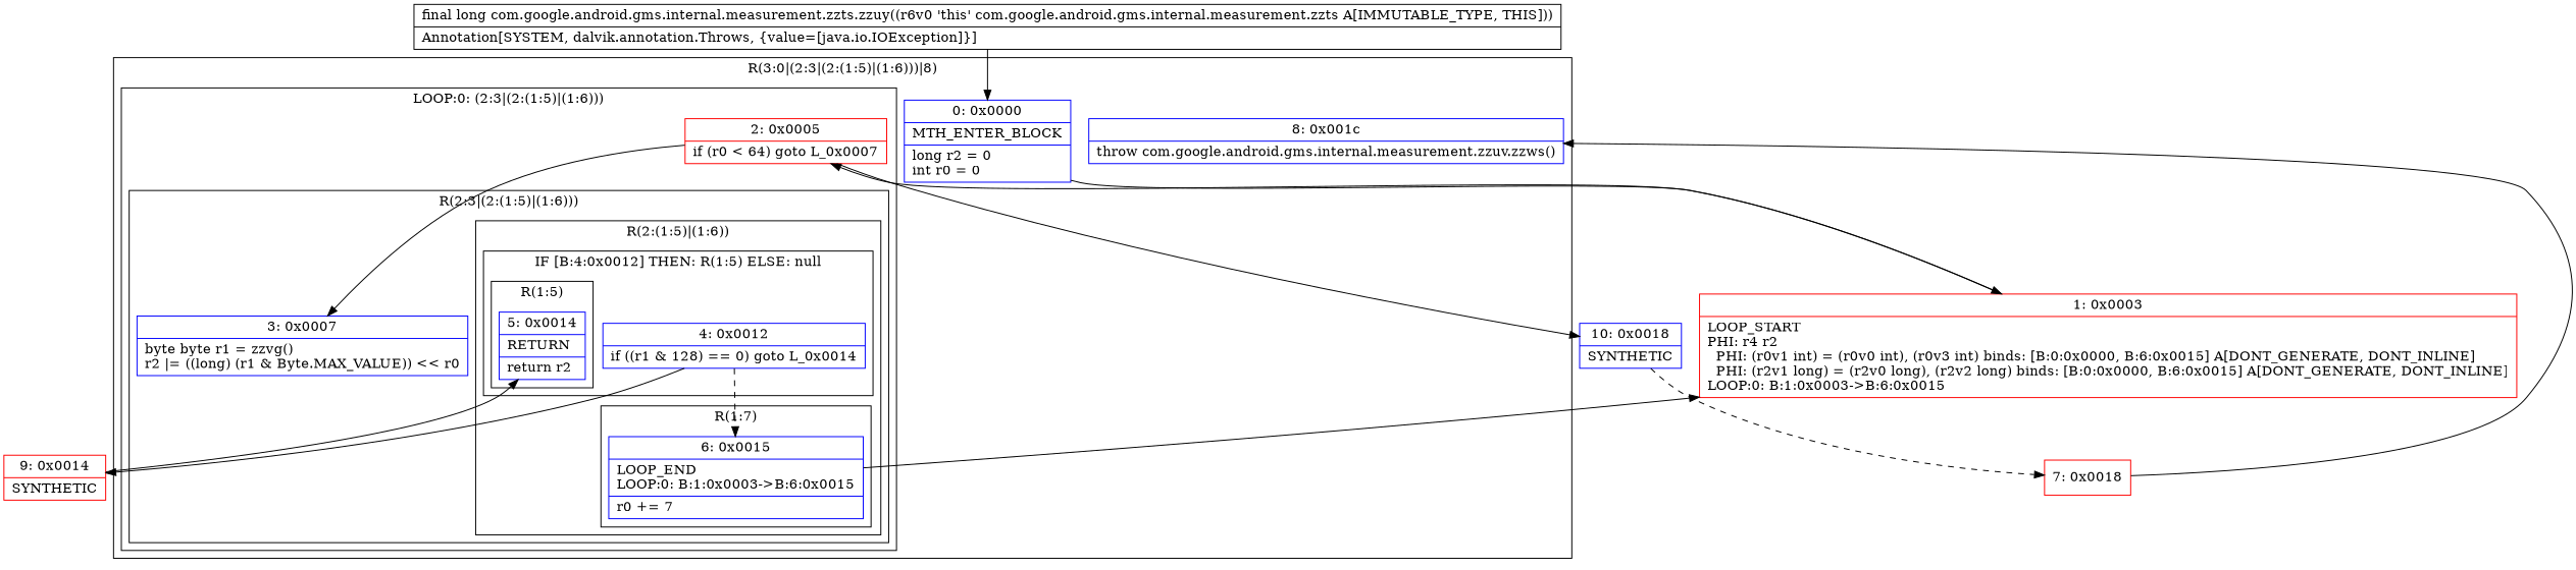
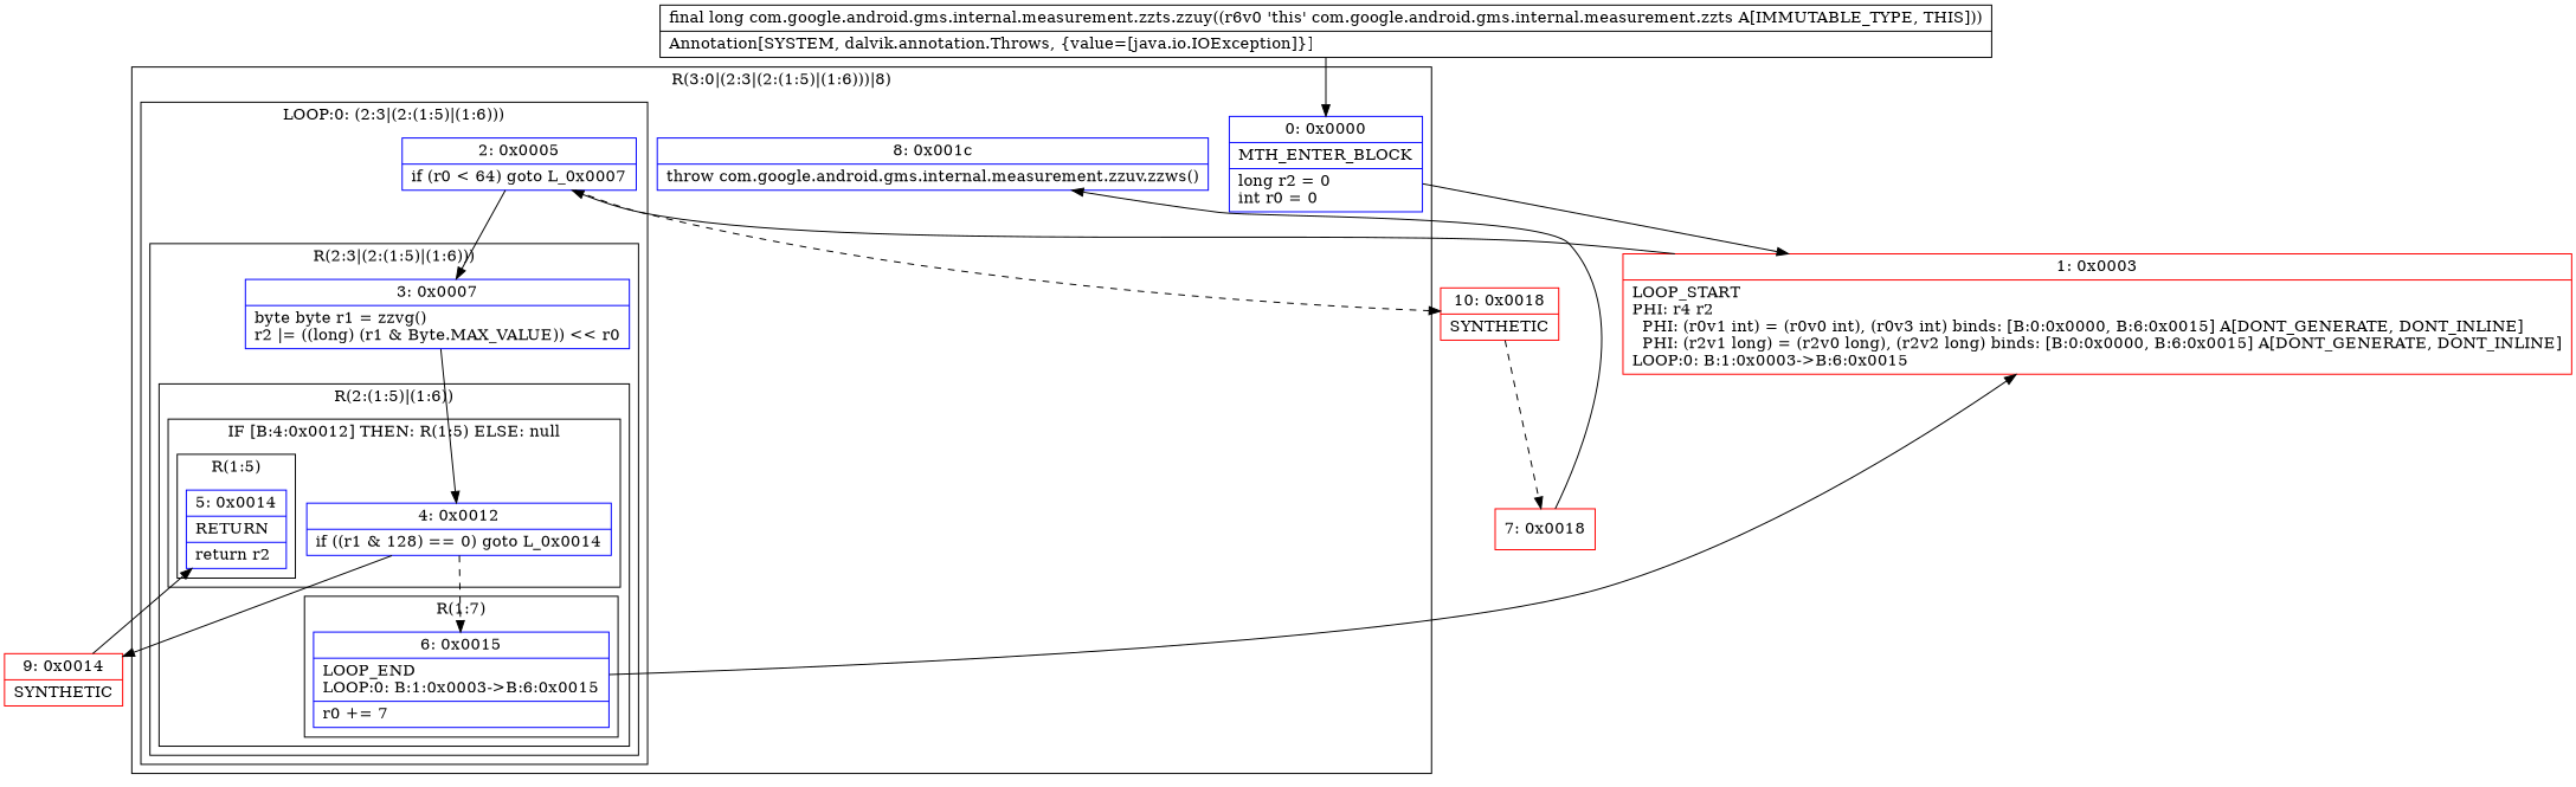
  digraph {
    node [color=blue shape=record]
    n1 [label="{5\:\ 0x0014|RETURN\l|return r2\l}"]
    n2 [label="{4\:\ 0x0012|if ((r1 & 128) == 0) goto L_0x0014\l}"]
    n3 [label="{6\:\ 0x0015|LOOP_END\lLOOP:0: B:1:0x0003\-\>B:6:0x0015\l|r0 += 7\l}"]
    n4 [label="{3\:\ 0x0007|byte byte r1 = zzvg()\lr2 \|= ((long) (r1 & Byte.MAX_VALUE)) \<\< r0\l}"]
-   n5 [color=red label="{2\:\ 0x0005|if (r0 \< 64) goto L_0x0007\l}"]
+   n5 [label="{2\:\ 0x0005|if (r0 \< 64) goto L_0x0007\l}"]
    n6 [label="{0\:\ 0x0000|MTH_ENTER_BLOCK\l|long r2 = 0\lint r0 = 0\l}"]
    n7 [label="{8\:\ 0x001c|throw com.google.android.gms.internal.measurement.zzuv.zzws()\l}"]
    n8 [color=red label="{9\:\ 0x0014|SYNTHETIC\l}"]
    n9 [color=red label="{1\:\ 0x0003|LOOP_START\lPHI: r4 r2 \l  PHI: (r0v1 int) = (r0v0 int), (r0v3 int) binds: [B:0:0x0000, B:6:0x0015] A[DONT_GENERATE, DONT_INLINE]\l  PHI: (r2v1 long) = (r2v0 long), (r2v2 long) binds: [B:0:0x0000, B:6:0x0015] A[DONT_GENERATE, DONT_INLINE]\lLOOP:0: B:1:0x0003\-\>B:6:0x0015\l}"]
-   n10 [label="{10\:\ 0x0018|SYNTHETIC\l}"]
+   n10 [color=red label="{10\:\ 0x0018|SYNTHETIC\l}"]
    n11 [color=red label="{7\:\ 0x0018}"]
    n12 [label="{final long com.google.android.gms.internal.measurement.zzts.zzuy((r6v0 'this' com.google.android.gms.internal.measurement.zzts A[IMMUTABLE_TYPE, THIS]))  | Annotation[SYSTEM, dalvik.annotation.Throws, \{value=[java.io.IOException]\}]\l}" color=""]
    subgraph cluster_1 {
      label="R(3:0|(2:3|(2:(1:5)|(1:6)))|8)"
      n6
      n7
      subgraph cluster_2 {
        label="LOOP:0: (2:3|(2:(1:5)|(1:6)))"
        n5
        subgraph cluster_3 {
          label="R(2:3|(2:(1:5)|(1:6)))"
          n4
          subgraph cluster_4 {
            label="R(2:(1:5)|(1:6))"
            subgraph cluster_5 {
              label="IF [B:4:0x0012] THEN: R(1:5) ELSE: null"
              n2
              subgraph cluster_6 {
                label="R(1:5)"
                n1
              }
            }
            subgraph cluster_7 {
              label="R(1:7)"
              n3
            }
          }
        }
      }
    }
    n2 -> n3 [style=dashed]
    n2 -> n8
    n3 -> n9
+   n4 -> n2
    n5 -> n4
-   n5 -> n10 [style=solid]
+   n5 -> n10 [style=dashed]
    n6 -> n9
    n8 -> n1
    n9 -> n5
    n10 -> n11 [style=dashed]
    n11 -> n7
    n12 -> n6
  }
